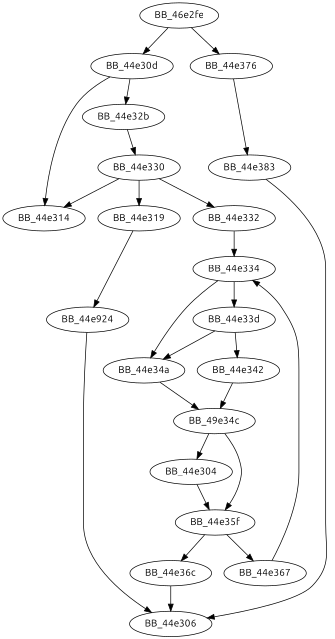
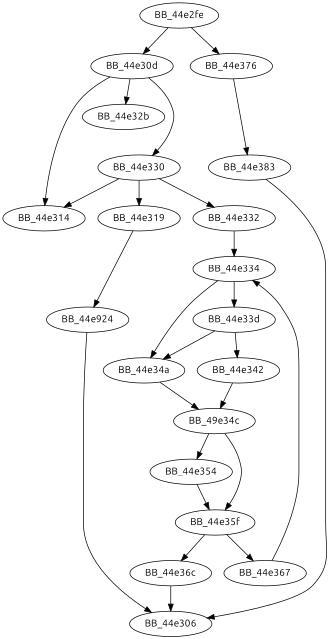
  digraph {
    fontname=Ubuntu
    node [fontname=Ubuntu]
    edge [fontname=Ubuntu]
-   BB_44e2fe [label=BB_46e2fe]
+   BB_44e2fe
    BB_44e30d
    BB_44e376
    BB_44e314
    BB_44e32b
    BB_44e383
    BB_44e330
    n8 [label=BB_44e306]
    n9 [label=BB_44e924]
    BB_44e319
    BB_44e332
    BB_44e334
    BB_44e33d
    BB_44e34a
    BB_44e342
    n16 [label=BB_49e34c]
-   BB_44e354 [label=BB_44e304]
+   BB_44e354
    BB_44e35f
    BB_44e367
    BB_44e36c
    BB_44e2fe -> BB_44e30d
    BB_44e2fe -> BB_44e376
    BB_44e30d -> BB_44e314
    BB_44e30d -> BB_44e32b
    BB_44e376 -> BB_44e383
-   BB_44e32b -> BB_44e330
+   BB_44e30d -> BB_44e330
    BB_44e383 -> n8
    BB_44e330 -> BB_44e314
    BB_44e330 -> BB_44e319
    BB_44e330 -> BB_44e332
    n9 -> n8
    BB_44e319 -> n9
    BB_44e332 -> BB_44e334
    BB_44e334 -> BB_44e33d
    BB_44e334 -> BB_44e34a
    BB_44e33d -> BB_44e34a
    BB_44e33d -> BB_44e342
    BB_44e34a -> n16
    BB_44e342 -> n16
    n16 -> BB_44e354
    n16 -> BB_44e35f
    BB_44e354 -> BB_44e35f
    BB_44e35f -> BB_44e367
    BB_44e35f -> BB_44e36c
    BB_44e367 -> BB_44e334
    BB_44e36c -> n8
  }
